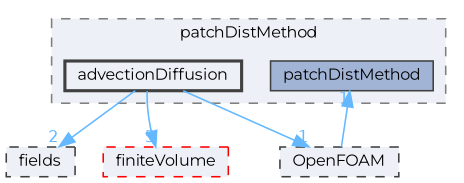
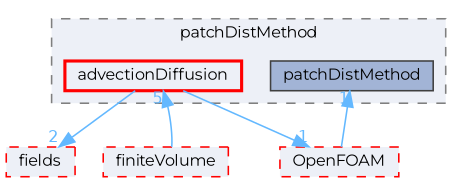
  digraph {
    compound=true
    fontname=Montserrat
    node [color=red fillcolor="#edf0f7" fontname=Montserrat fontsize=10 shape=box style="filled,dashed"]
    edge [color=steelblue1 fontcolor=steelblue1 fontname=Montserrat fontsize=10 headlabel=1 labeldistance=1.5 labelfontname=Helvetica labelfontsize=10]
    n1 [color=grey25 fillcolor="#a2b4d6" height=0.2 label=patchDistMethod style=filled width=0.4]
-   n2 [color=grey25 height=0.2 label=advectionDiffusion style="filled,bold" width=0.4]
-   n3 [color=grey25 height=0.2 label=fields width=0.4]
+   n2 [height=0.2 label=advectionDiffusion style="filled,bold" width=0.4]
+   n3 [height=0.2 label=fields width=0.4]
    n4 [height=0.2 label=finiteVolume width=0.4]
-   n5 [color=grey25 height=0.2 label=OpenFOAM width=0.4]
+   n5 [height=0.2 label=OpenFOAM width=0.4]
    subgraph cluster_1 {
      bgcolor="#edf0f7"
      fontsize=10
      label=patchDistMethod
      pencolor=grey50
      style="filled,dashed"
      n1
      n2
    }
    n2 -> n3 [headlabel=2]
-   n2 -> n4 [headlabel=5]
+   n4 -> n2 [headlabel=5]
    n2 -> n5
    n5 -> n1
  }
